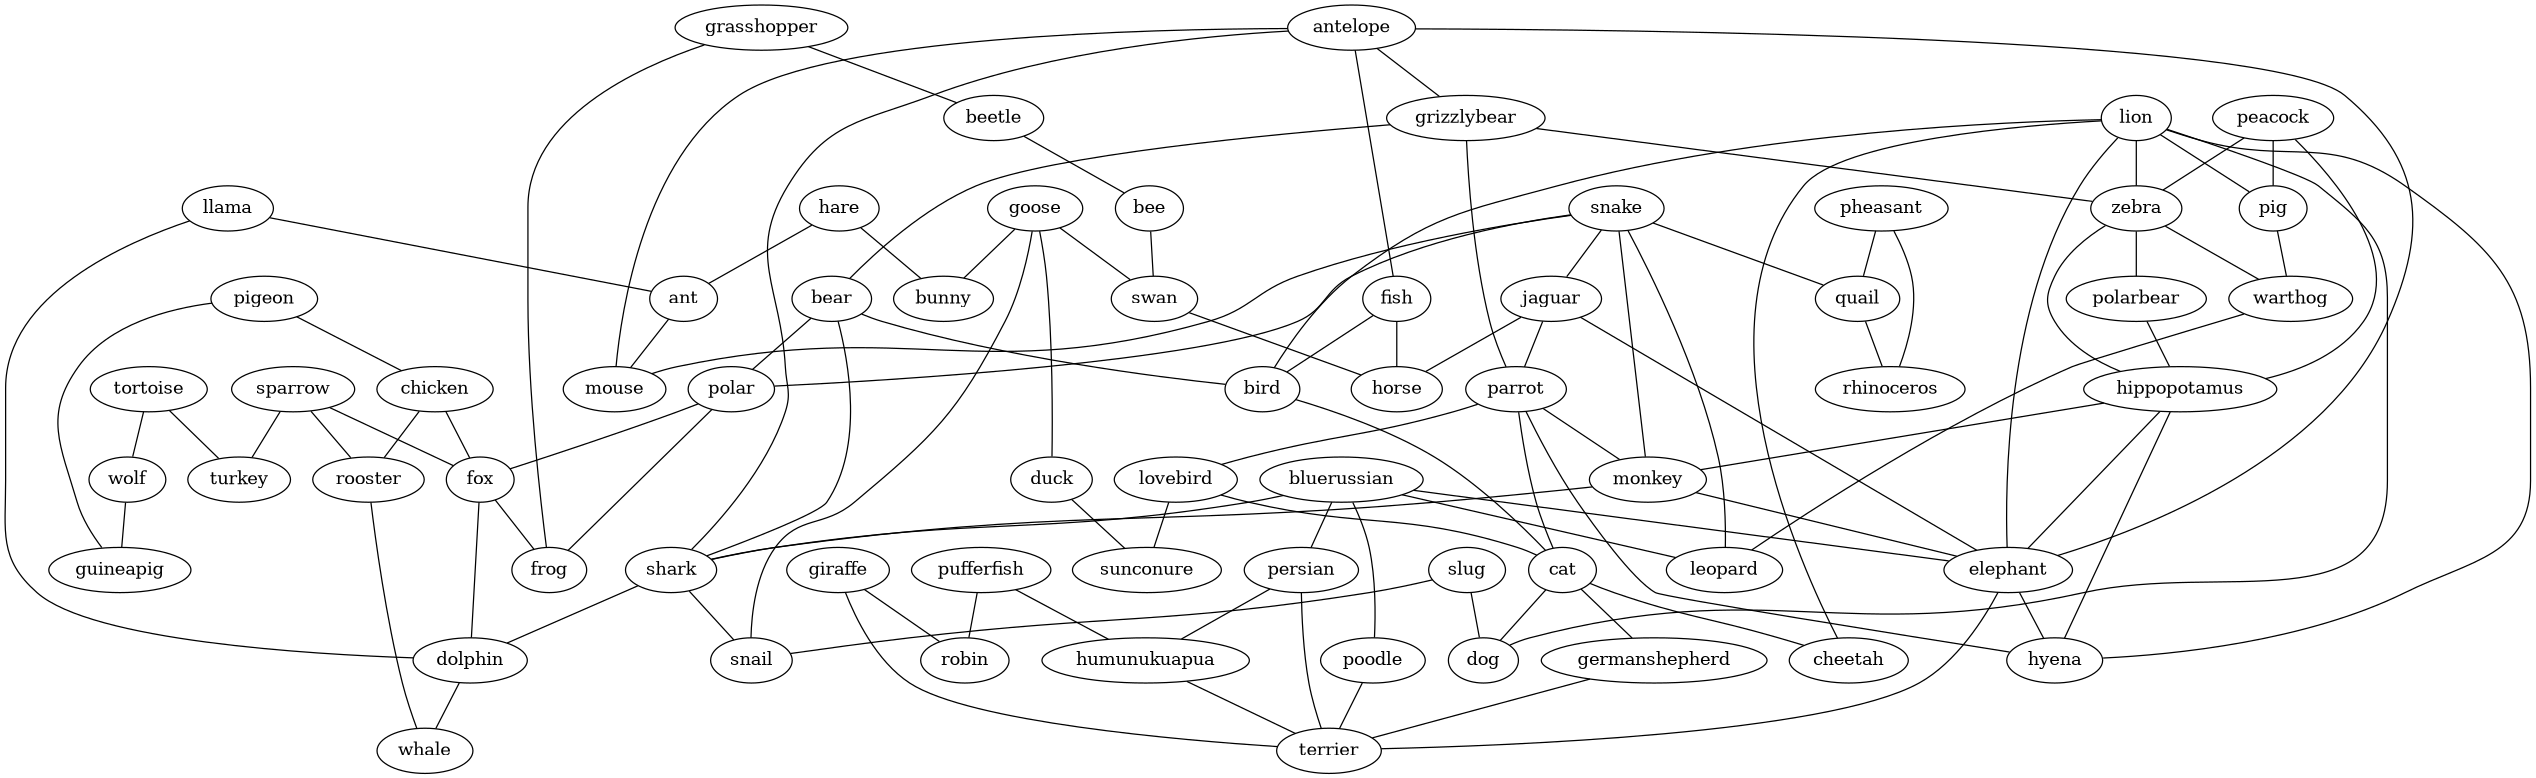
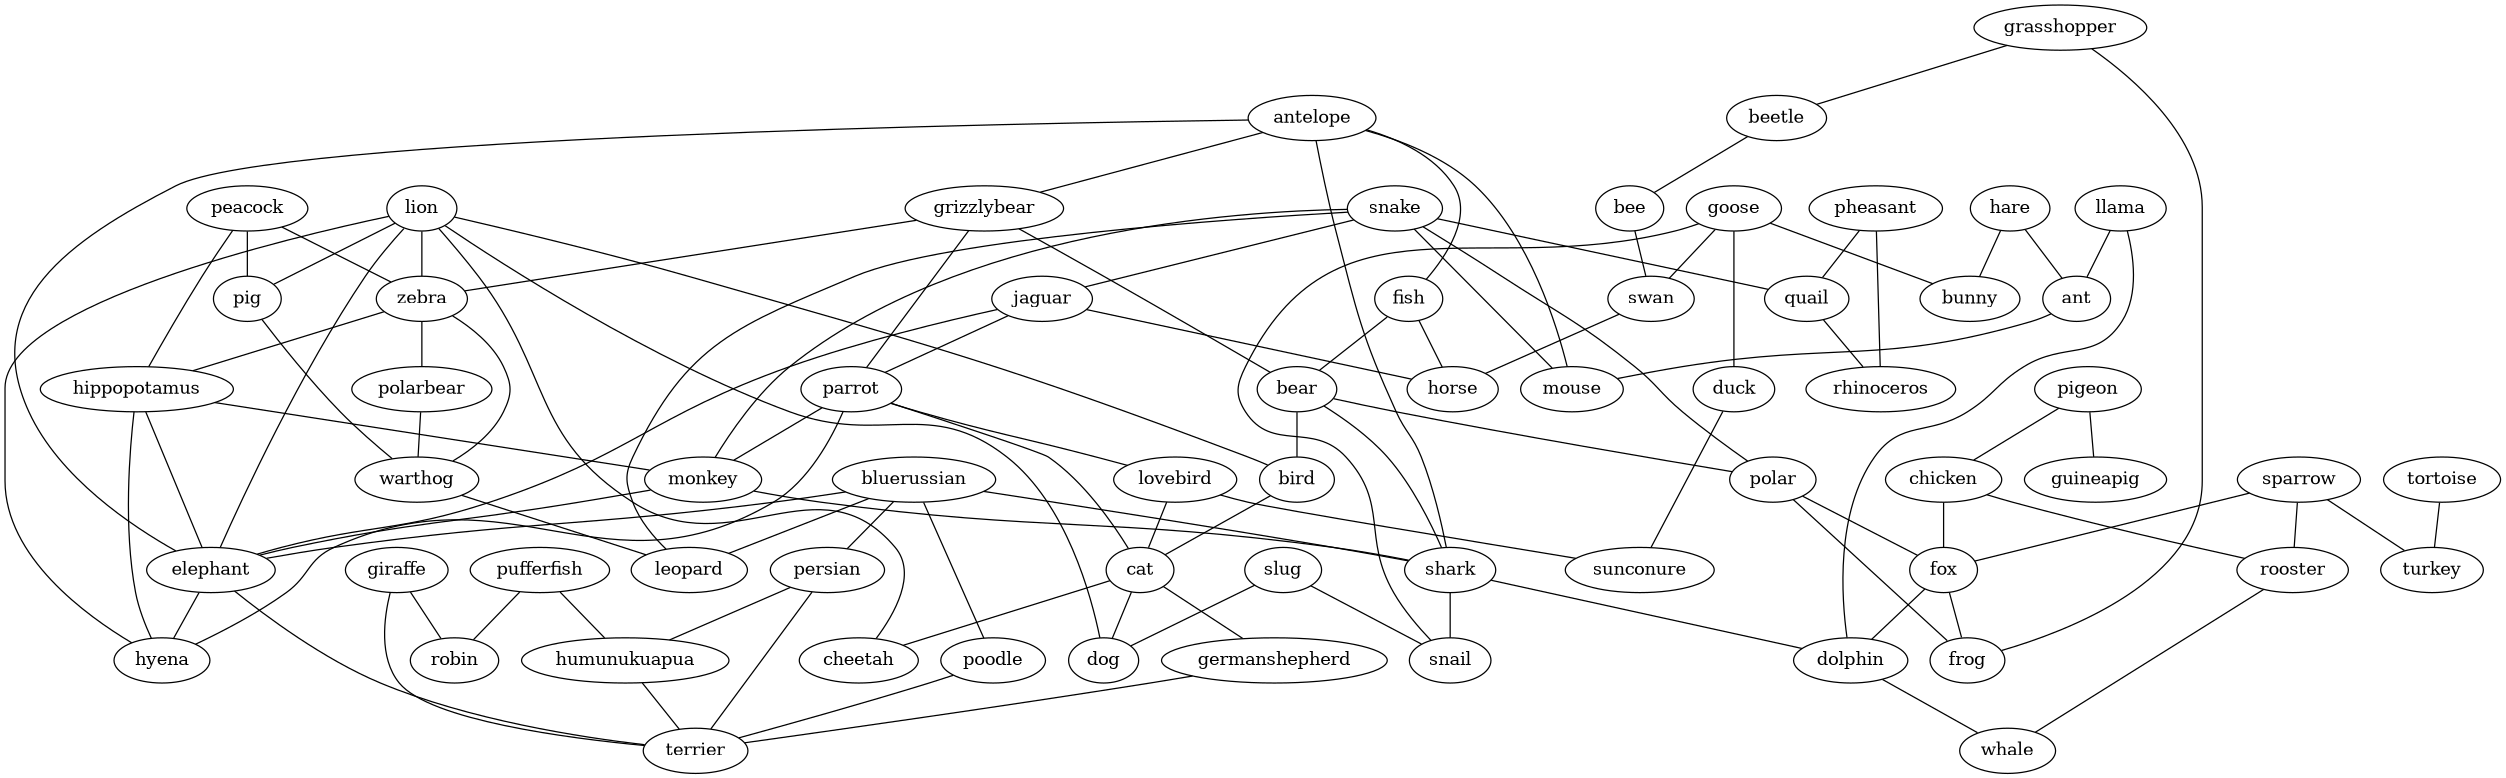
  strict graph {
    edge [weight=1]
    peacock
    zebra
    hippopotamus
    pig
    polarbear
    warthog
    elephant
    monkey
    hyena
    leopard
    terrier
    shark
    antelope
    grizzlybear
    fish
    mouse
    bear
    parrot
    bird
    horse
    dolphin
    snail
    polar
    lovebird
    cat
    whale
    pheasant
    rhinoceros
    quail
    sparrow
    fox
    turkey
    rooster
    frog
    pigeon
    chicken
    guineapig
    sunconure
    cheetah
    dog
    germanshepherd
    giraffe
    robin
    snake
    jaguar
    llama
    ant
    bluerussian
    persian
    poodle
    humunukuapua
    grasshopper
    beetle
    bee
    swan
    goose
    duck
    bunny
    lion
    slug
    tortoise
-   wolf
    hare
    pufferfish
    peacock -- zebra
    peacock -- hippopotamus
    peacock -- pig
    zebra -- hippopotamus
    zebra -- polarbear
    zebra -- warthog
    hippopotamus -- elephant
    hippopotamus -- monkey
    hippopotamus -- hyena
    pig -- warthog
-   polarbear -- hippopotamus
+   polarbear -- warthog
    warthog -- leopard
    elephant -- hyena
    elephant -- terrier
    monkey -- elephant
    monkey -- shark
    shark -- dolphin
    shark -- snail
    antelope -- elephant
    antelope -- shark
    antelope -- grizzlybear
    antelope -- fish
    antelope -- mouse
    grizzlybear -- zebra
    grizzlybear -- bear
    grizzlybear -- parrot
-   fish -- bird
+   fish -- bear
    fish -- horse
    bear -- shark
    bear -- bird
    bear -- polar
    parrot -- monkey
    parrot -- hyena
    parrot -- lovebird
    parrot -- cat
    bird -- cat
    dolphin -- whale
    polar -- fox
    polar -- frog
    lovebird -- cat
    lovebird -- sunconure
    cat -- cheetah
    cat -- dog
    cat -- germanshepherd
    pheasant -- rhinoceros
    pheasant -- quail
    quail -- rhinoceros
    sparrow -- fox
    sparrow -- turkey
    sparrow -- rooster
    fox -- dolphin
    fox -- frog
    rooster -- whale
    pigeon -- chicken
    pigeon -- guineapig
    chicken -- fox
    chicken -- rooster
    germanshepherd -- terrier
    giraffe -- terrier
    giraffe -- robin
    snake -- monkey
    snake -- leopard
    snake -- mouse
    snake -- polar
    snake -- quail
    snake -- jaguar
    jaguar -- elephant
    jaguar -- parrot
    jaguar -- horse
    llama -- dolphin
    llama -- ant
    ant -- mouse
    bluerussian -- elephant
    bluerussian -- leopard
    bluerussian -- shark
    bluerussian -- persian
    bluerussian -- poodle
    persian -- terrier
    persian -- humunukuapua
    poodle -- terrier
    humunukuapua -- terrier
    grasshopper -- frog
    grasshopper -- beetle
    beetle -- bee
    bee -- swan
    swan -- horse
    goose -- snail
    goose -- swan
    goose -- duck
    goose -- bunny
    duck -- sunconure
    lion -- zebra
    lion -- pig
    lion -- elephant
    lion -- hyena
    lion -- bird
    lion -- cheetah
    lion -- dog
    slug -- snail
    slug -- dog
    tortoise -- turkey
-   tortoise -- wolf
-   wolf -- guineapig
    hare -- ant
    hare -- bunny
    pufferfish -- robin
    pufferfish -- humunukuapua
  }
